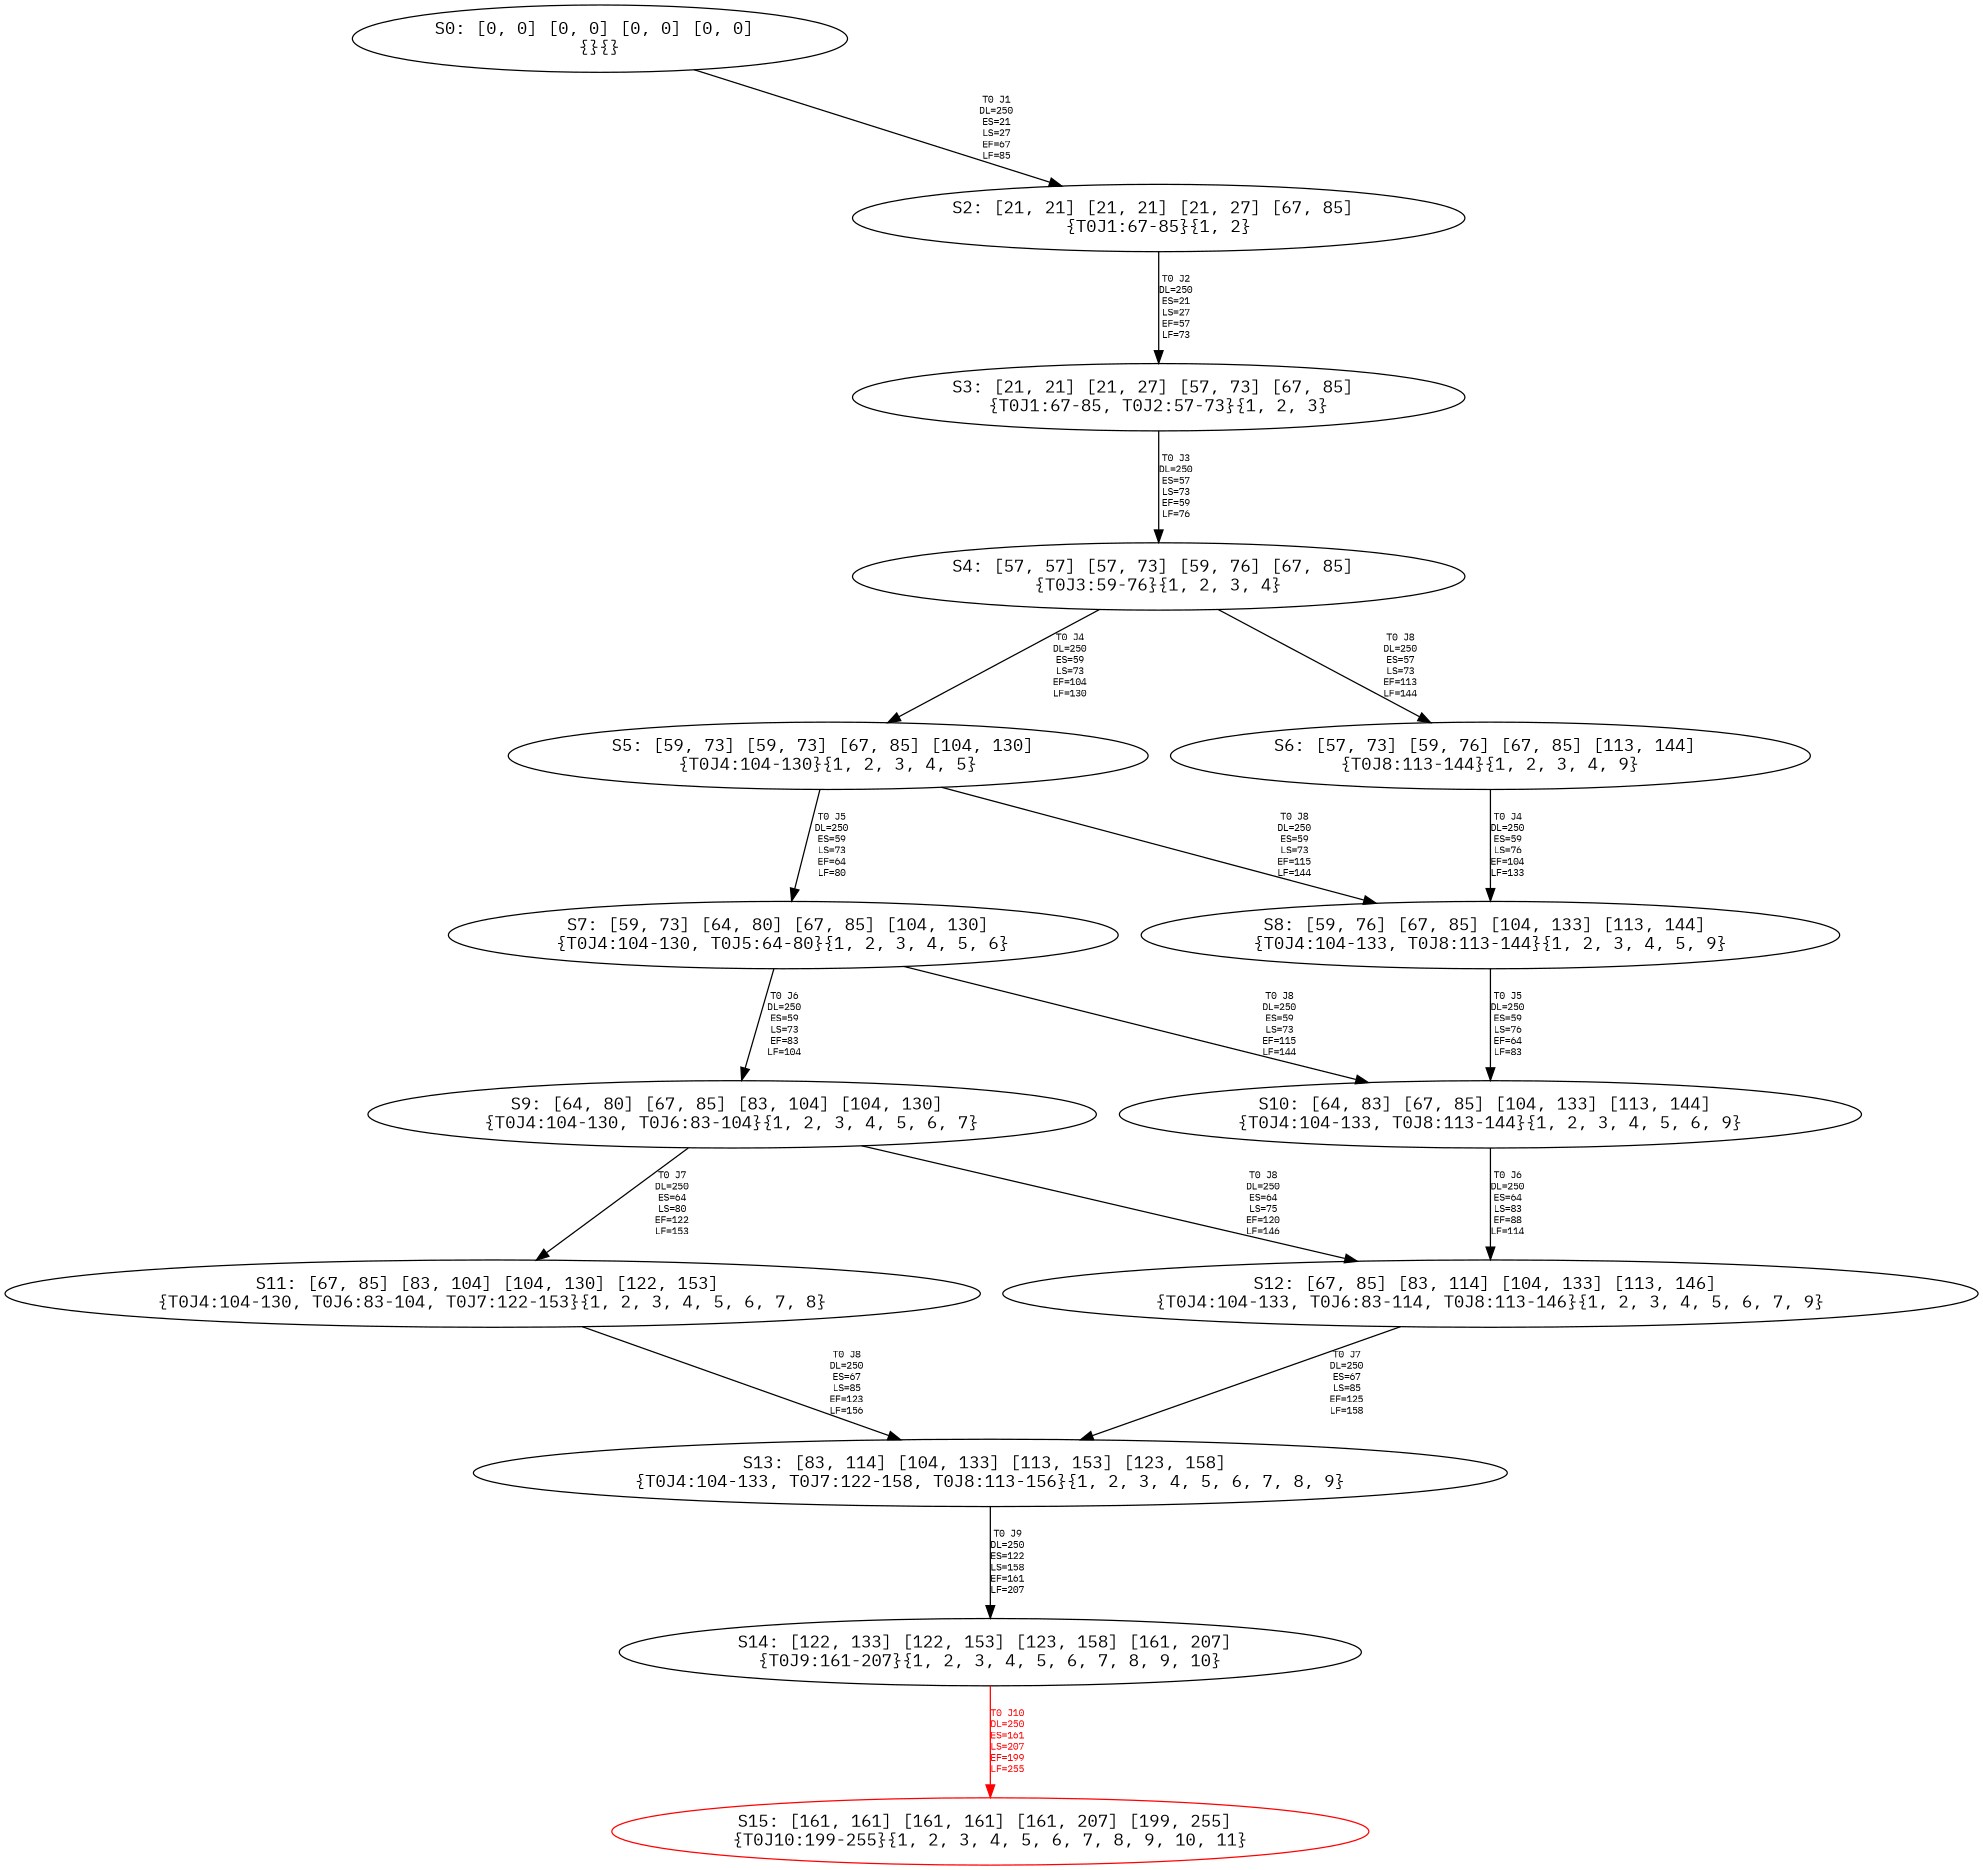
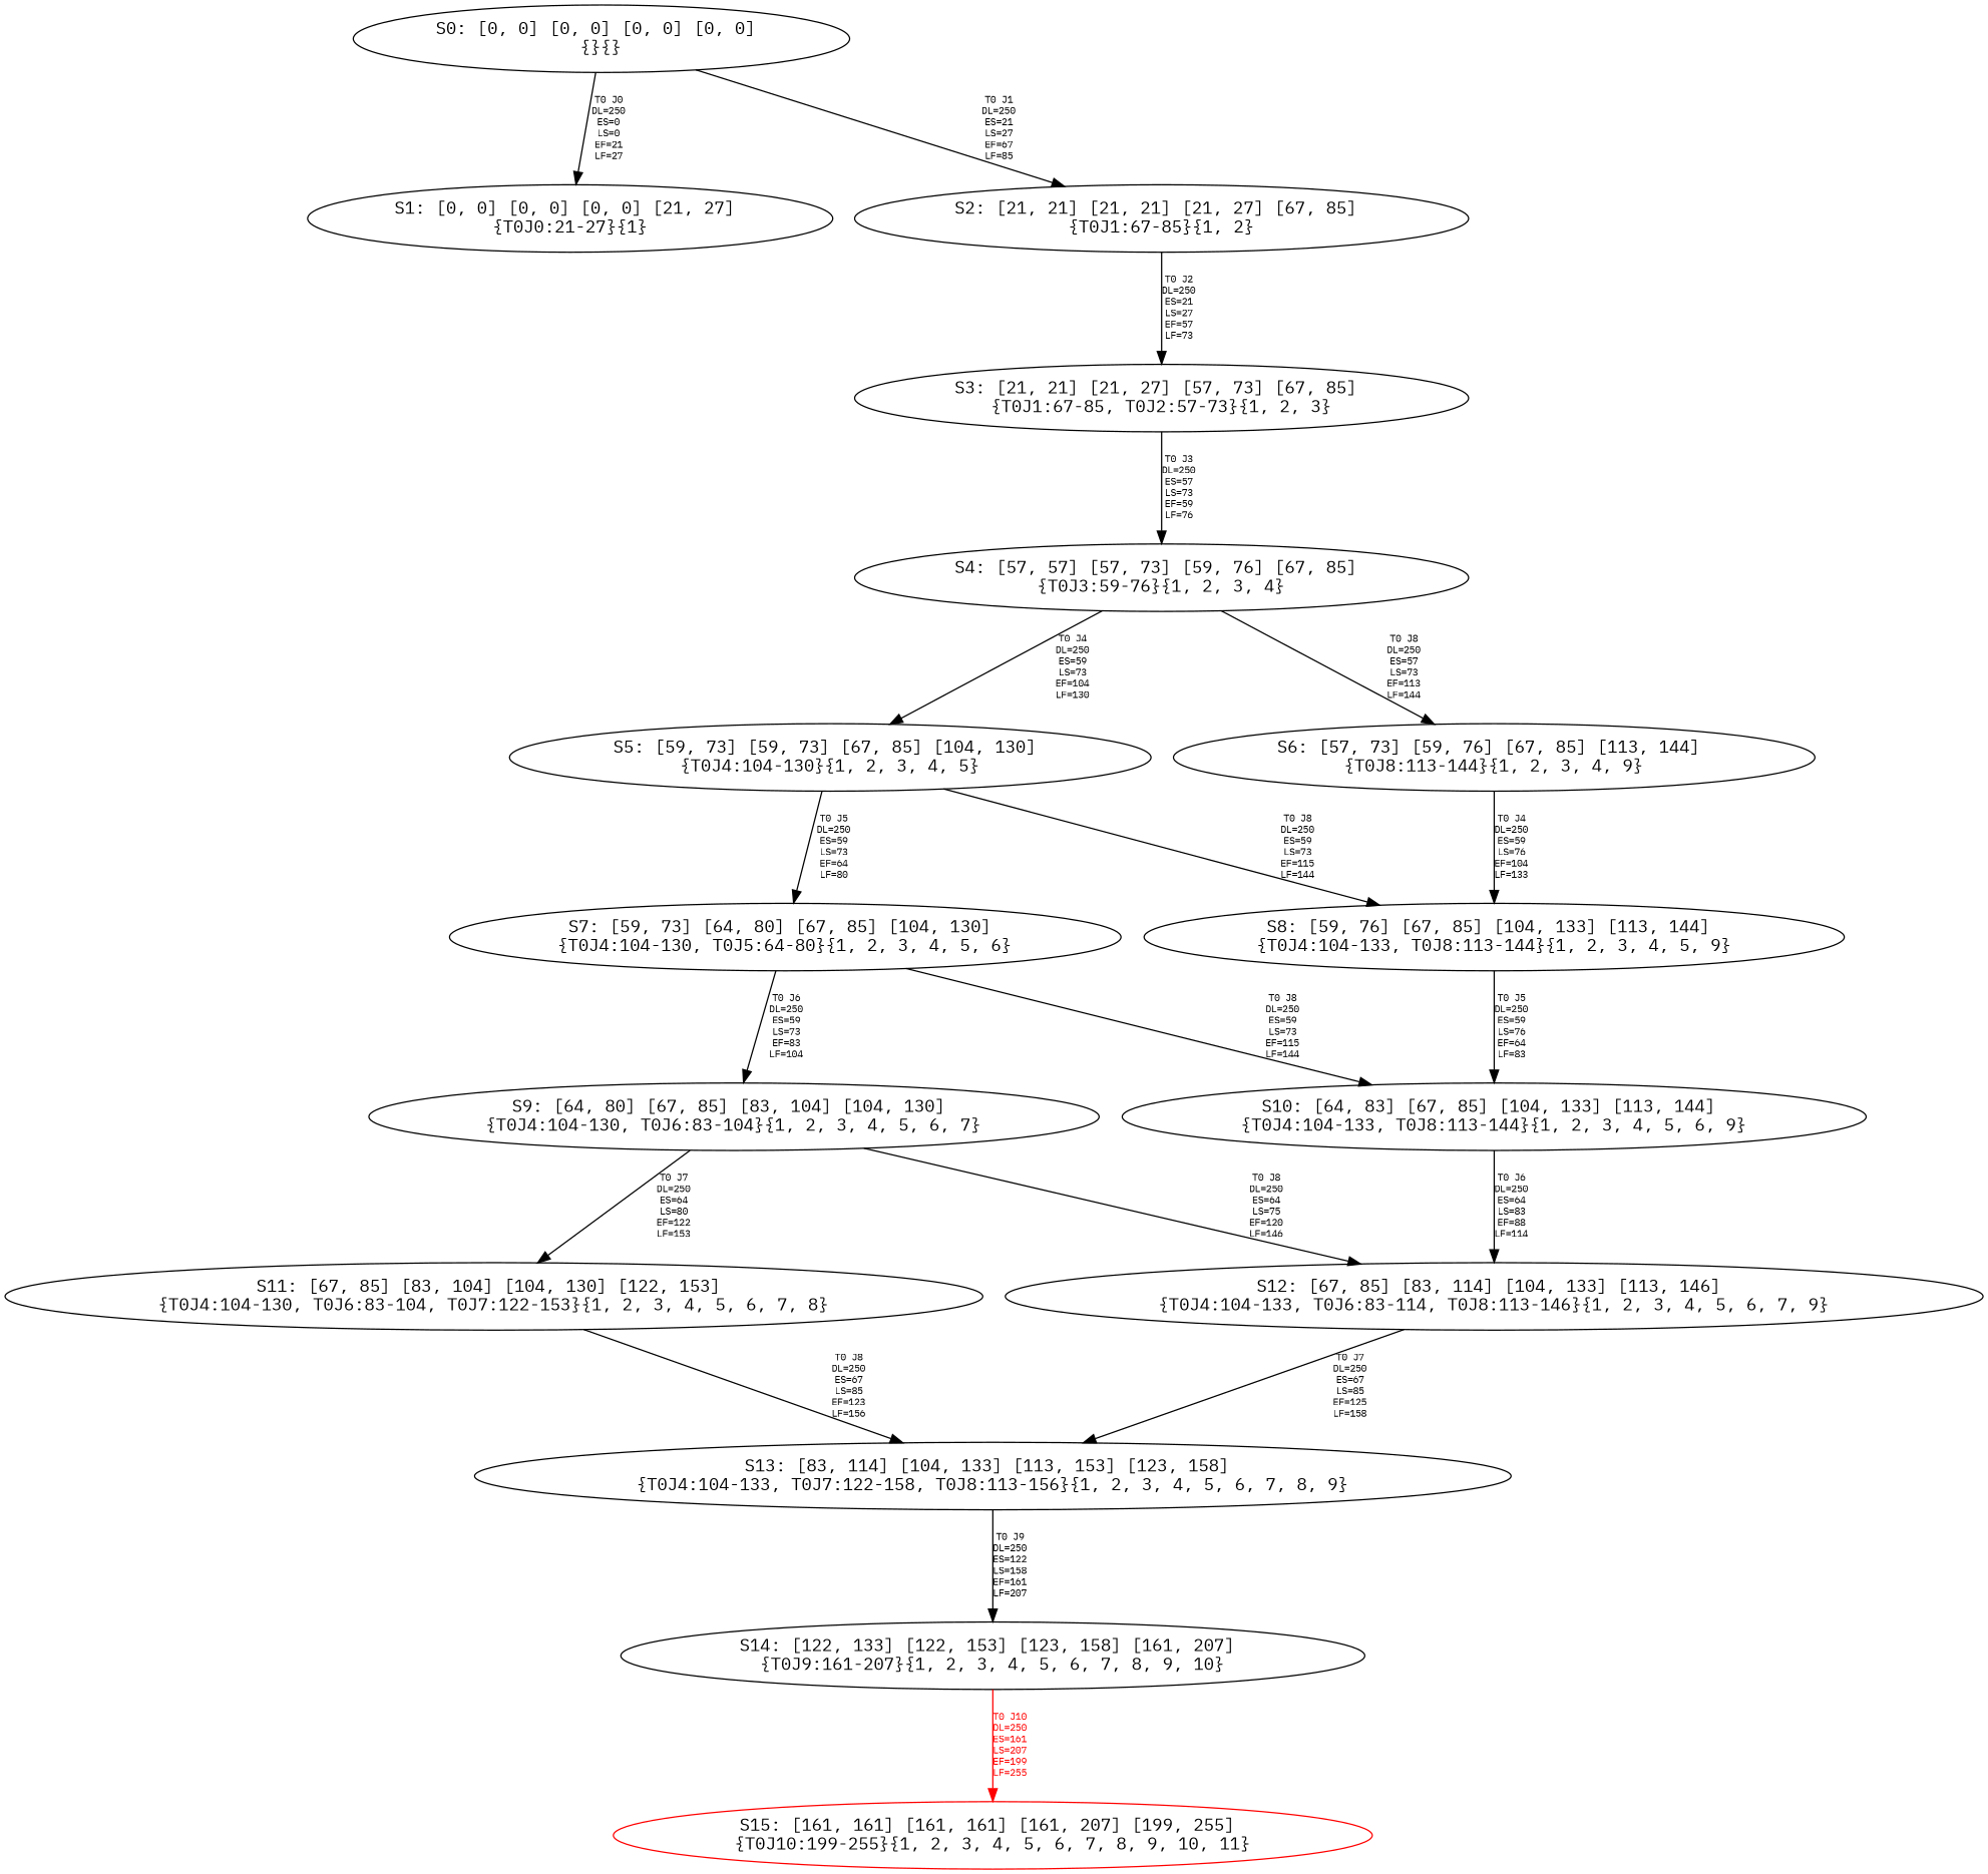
  digraph {
    fontname="IBM Plex Mono"
    node [fontname="IBM Plex Mono"]
    edge [fontname="IBM Plex Mono" fontsize=8]
    n1 [label="S0: [0, 0] [0, 0] [0, 0] [0, 0] \n{}{}"]
+   n2 [label="S1: [0, 0] [0, 0] [0, 0] [21, 27] \n{T0J0:21-27}{1}"]
    n3 [label="S2: [21, 21] [21, 21] [21, 27] [67, 85] \n{T0J1:67-85}{1, 2}"]
    n4 [label="S3: [21, 21] [21, 27] [57, 73] [67, 85] \n{T0J1:67-85, T0J2:57-73}{1, 2, 3}"]
    n5 [label="S4: [57, 57] [57, 73] [59, 76] [67, 85] \n{T0J3:59-76}{1, 2, 3, 4}"]
    n6 [label="S5: [59, 73] [59, 73] [67, 85] [104, 130] \n{T0J4:104-130}{1, 2, 3, 4, 5}"]
    n7 [label="S6: [57, 73] [59, 76] [67, 85] [113, 144] \n{T0J8:113-144}{1, 2, 3, 4, 9}"]
    n8 [label="S7: [59, 73] [64, 80] [67, 85] [104, 130] \n{T0J4:104-130, T0J5:64-80}{1, 2, 3, 4, 5, 6}"]
    n9 [label="S8: [59, 76] [67, 85] [104, 133] [113, 144] \n{T0J4:104-133, T0J8:113-144}{1, 2, 3, 4, 5, 9}"]
    n10 [label="S9: [64, 80] [67, 85] [83, 104] [104, 130] \n{T0J4:104-130, T0J6:83-104}{1, 2, 3, 4, 5, 6, 7}"]
    n11 [label="S10: [64, 83] [67, 85] [104, 133] [113, 144] \n{T0J4:104-133, T0J8:113-144}{1, 2, 3, 4, 5, 6, 9}"]
    n12 [label="S11: [67, 85] [83, 104] [104, 130] [122, 153] \n{T0J4:104-130, T0J6:83-104, T0J7:122-153}{1, 2, 3, 4, 5, 6, 7, 8}"]
    n13 [label="S12: [67, 85] [83, 114] [104, 133] [113, 146] \n{T0J4:104-133, T0J6:83-114, T0J8:113-146}{1, 2, 3, 4, 5, 6, 7, 9}"]
    n14 [label="S13: [83, 114] [104, 133] [113, 153] [123, 158] \n{T0J4:104-133, T0J7:122-158, T0J8:113-156}{1, 2, 3, 4, 5, 6, 7, 8, 9}"]
    n15 [label="S14: [122, 133] [122, 153] [123, 158] [161, 207] \n{T0J9:161-207}{1, 2, 3, 4, 5, 6, 7, 8, 9, 10}"]
    n16 [color=Red label="S15: [161, 161] [161, 161] [161, 207] [199, 255] \n{T0J10:199-255}{1, 2, 3, 4, 5, 6, 7, 8, 9, 10, 11}"]
+   n1 -> n2 [label="T0 J0\nDL=250\nES=0\nLS=0\nEF=21\nLF=27"]
    n1 -> n3 [label="T0 J1\nDL=250\nES=21\nLS=27\nEF=67\nLF=85"]
    n3 -> n4 [label="T0 J2\nDL=250\nES=21\nLS=27\nEF=57\nLF=73"]
    n4 -> n5 [label="T0 J3\nDL=250\nES=57\nLS=73\nEF=59\nLF=76"]
    n5 -> n6 [label="T0 J4\nDL=250\nES=59\nLS=73\nEF=104\nLF=130"]
    n5 -> n7 [label="T0 J8\nDL=250\nES=57\nLS=73\nEF=113\nLF=144"]
    n6 -> n8 [label="T0 J5\nDL=250\nES=59\nLS=73\nEF=64\nLF=80"]
    n6 -> n9 [label="T0 J8\nDL=250\nES=59\nLS=73\nEF=115\nLF=144"]
    n7 -> n9 [label="T0 J4\nDL=250\nES=59\nLS=76\nEF=104\nLF=133"]
    n8 -> n10 [label="T0 J6\nDL=250\nES=59\nLS=73\nEF=83\nLF=104"]
    n8 -> n11 [label="T0 J8\nDL=250\nES=59\nLS=73\nEF=115\nLF=144"]
    n9 -> n11 [label="T0 J5\nDL=250\nES=59\nLS=76\nEF=64\nLF=83"]
    n10 -> n12 [label="T0 J7\nDL=250\nES=64\nLS=80\nEF=122\nLF=153"]
    n10 -> n13 [label="T0 J8\nDL=250\nES=64\nLS=75\nEF=120\nLF=146"]
    n11 -> n13 [label="T0 J6\nDL=250\nES=64\nLS=83\nEF=88\nLF=114"]
    n12 -> n14 [label="T0 J8\nDL=250\nES=67\nLS=85\nEF=123\nLF=156"]
    n13 -> n14 [label="T0 J7\nDL=250\nES=67\nLS=85\nEF=125\nLF=158"]
    n14 -> n15 [label="T0 J9\nDL=250\nES=122\nLS=158\nEF=161\nLF=207"]
    n15 -> n16 [color=Red fontcolor=Red label="T0 J10\nDL=250\nES=161\nLS=207\nEF=199\nLF=255"]
  }
